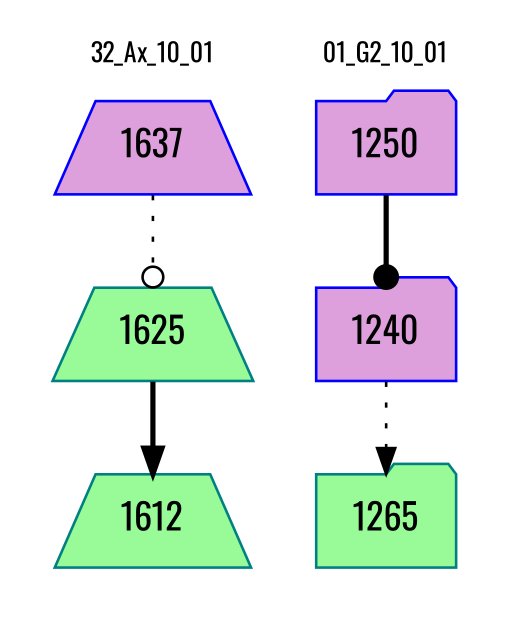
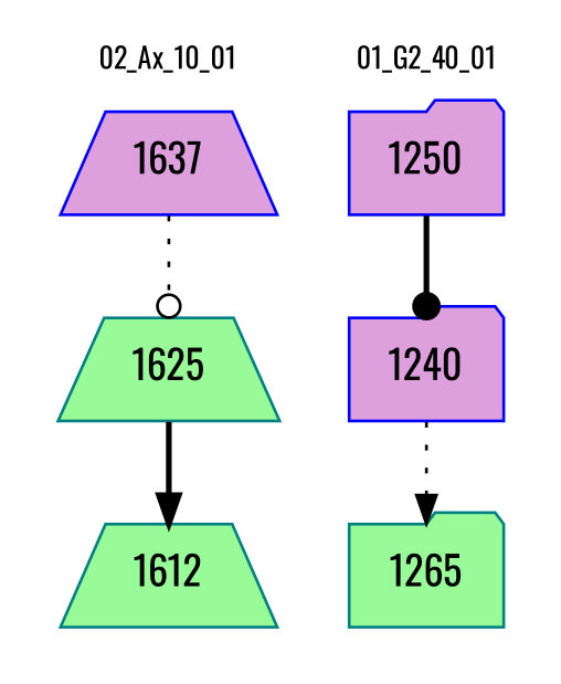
  digraph {
    fontname=Oswald
    node [color=blue fillcolor=plum fontname=Oswald shape=trapezium style=filled]
    edge [arrowhead=normal color=black fontname=Oswald style=dotted]
    n1 [label=1637]
    n2 [color=teal fillcolor=palegreen label=1625]
    n3 [color=teal fillcolor=palegreen label=1612]
    n4 [label=1250 shape=folder]
    n5 [label=1240 shape=folder]
    n6 [color=teal fillcolor=palegreen label=1265 shape=folder]
    subgraph cluster_1 {
      color=white
      fontsize=10
-     label="32_Ax_10_01"
+     label="02_Ax_10_01"
      n1
      n2
      n3
    }
    subgraph cluster_2 {
      color=white
      fontsize=10
-     label="01_G2_10_01"
+     label="01_G2_40_01"
      n4
      n5
      n6
    }
    n1 -> n2 [arrowhead=odot]
    n2 -> n3 [style=bold]
    n4 -> n5 [arrowhead=dot style=bold]
    n5 -> n6
  }
